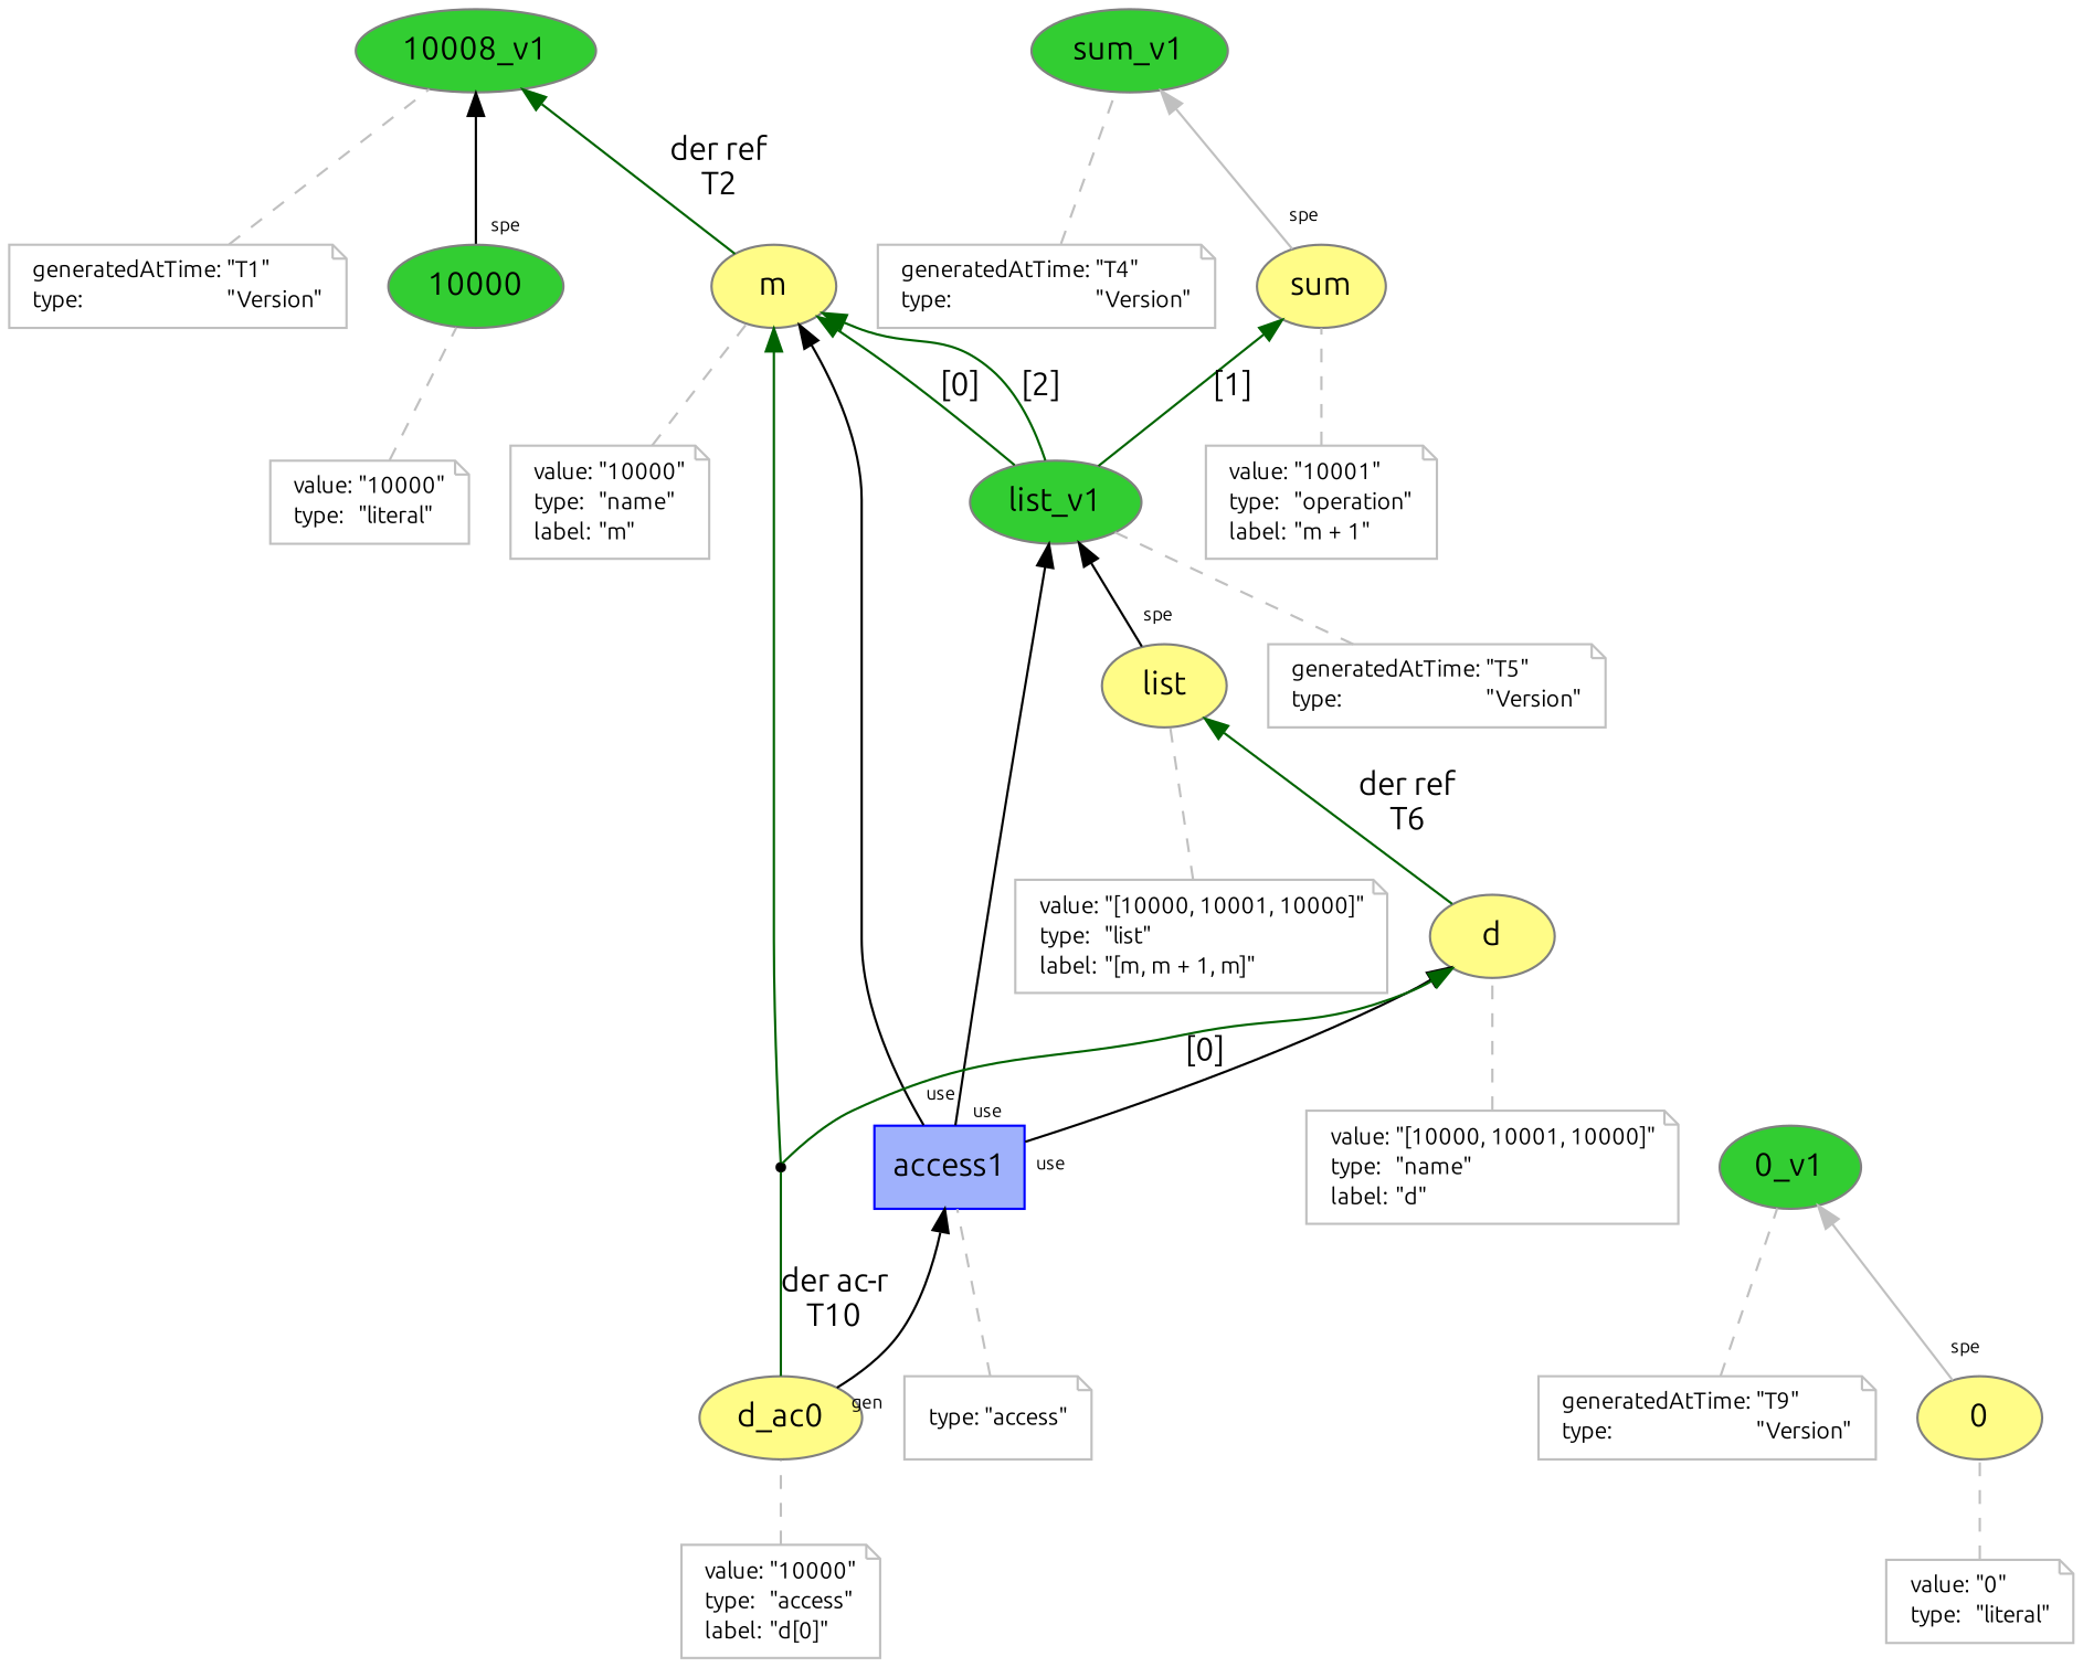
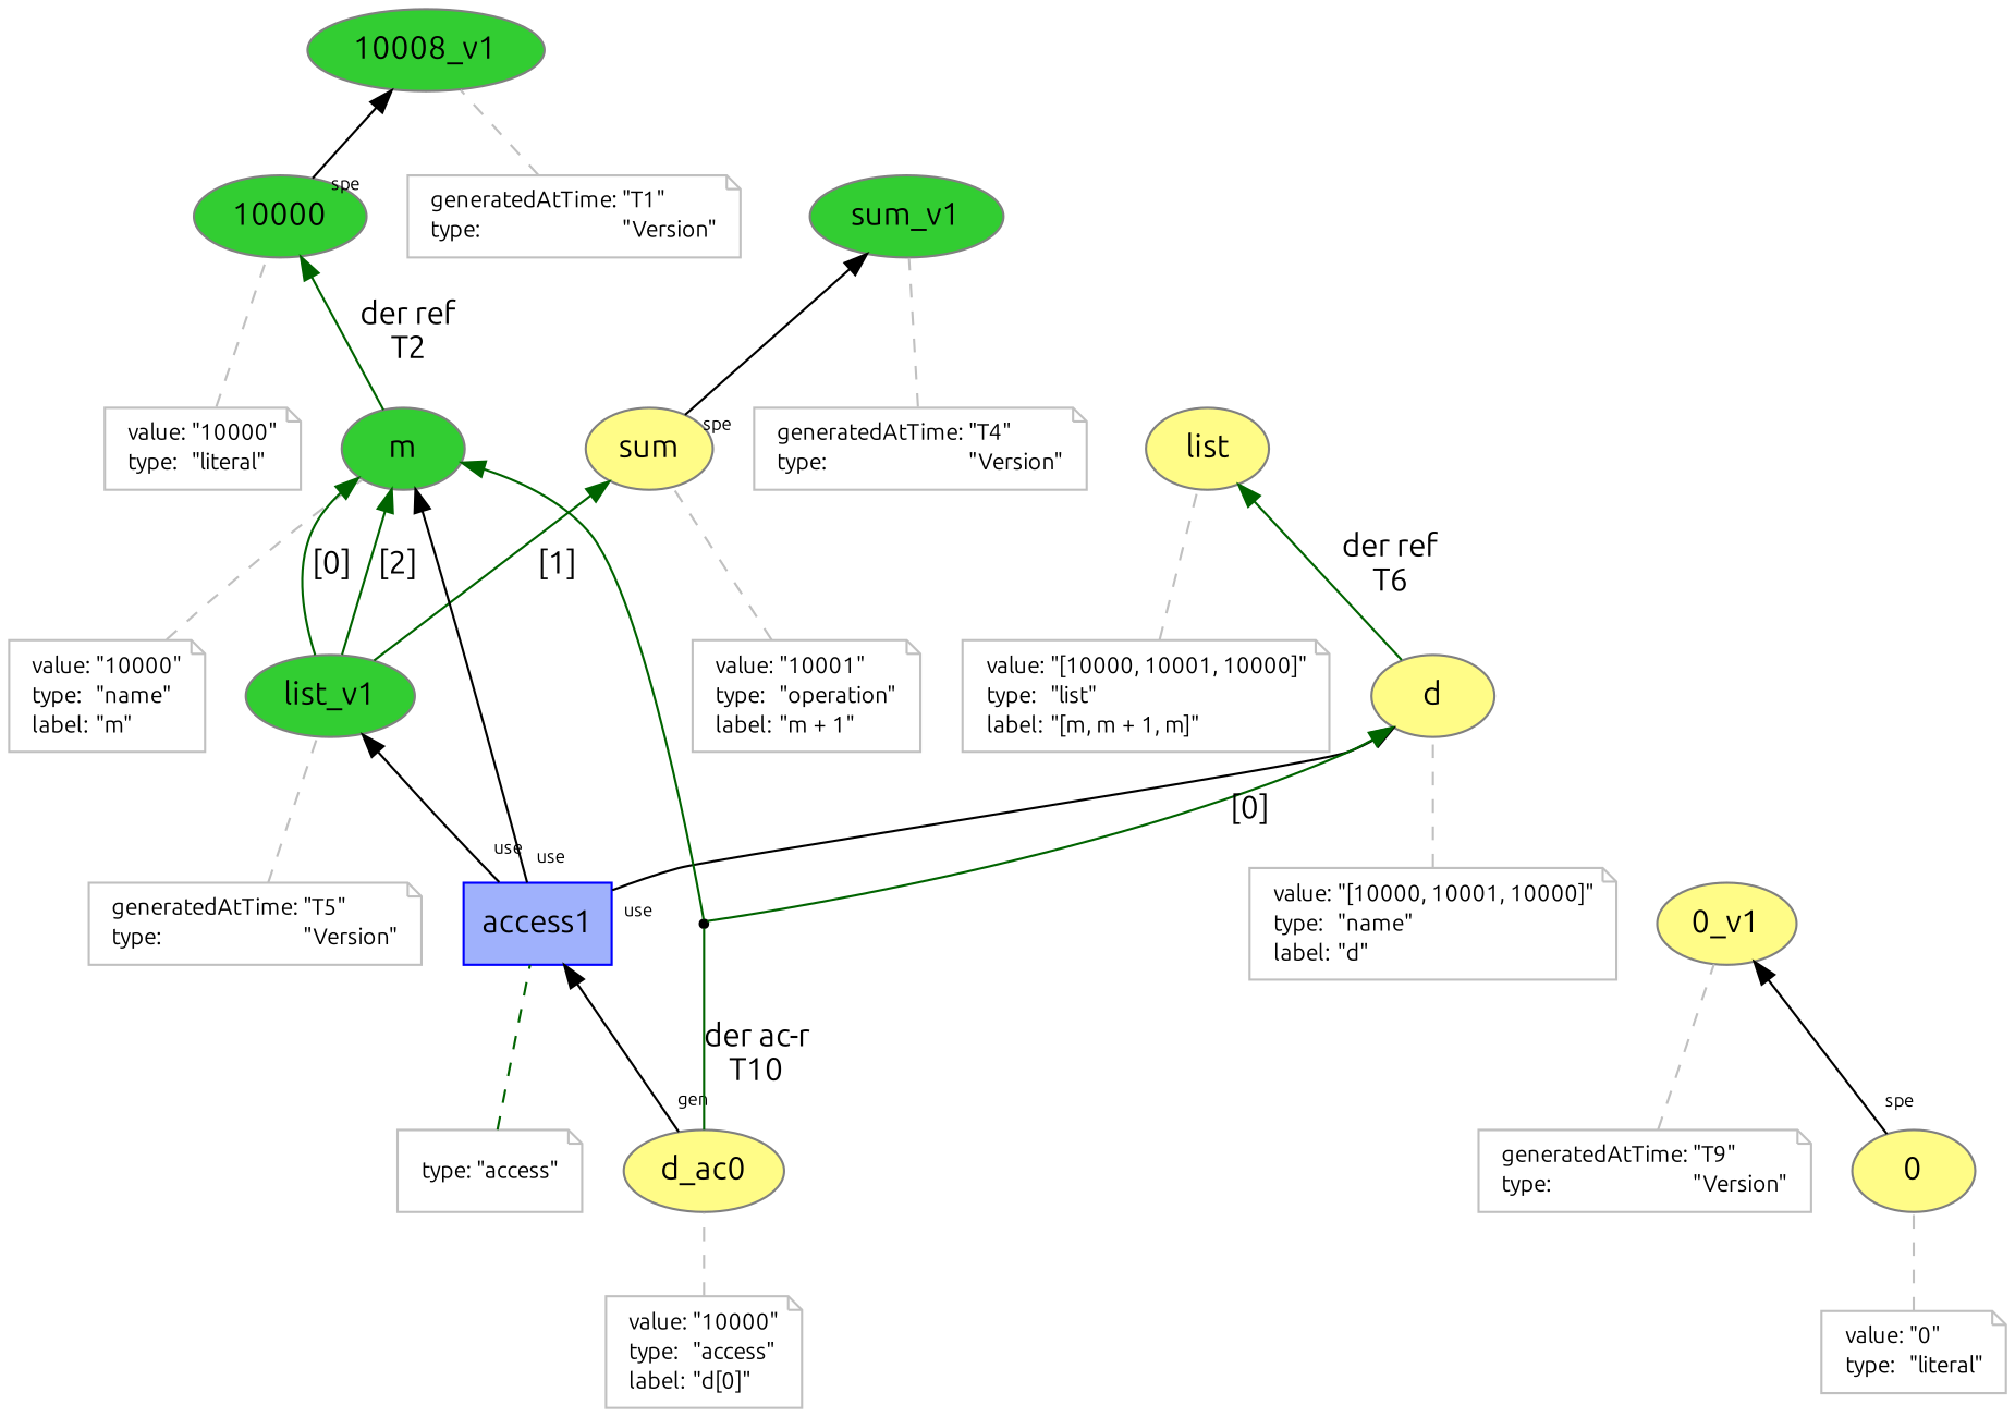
  digraph {
    fontname=Ubuntu
    rankdir=BT
    node [color=gray fontname=Ubuntu shape=note]
    edge [fontname=Ubuntu color=gray]
    n1 [color="#808080" fillcolor="#32CD32" label=10000 style=filled shape=""]
    n2 [color="#808080" fillcolor="#32CD32" label="10008_v1" style=filled shape=""]
    n3 [fontcolor=black fontsize=10 label=<<TABLE cellpadding="0" border="0"> 	<TR> 	    <TD align="left">value:</TD> 	    <TD align="left">&quot;10000&quot;</TD> 	</TR> 	<TR> 	    <TD align="left">type:</TD> 	    <TD align="left">&quot;literal&quot;</TD> 	</TR> </TABLE>>]
    n4 [fontcolor=black fontsize=10 label=<<TABLE cellpadding="0" border="0"> 	<TR> 	    <TD align="left">generatedAtTime:</TD> 	    <TD align="left">&quot;T1&quot;</TD> 	</TR> 	<TR> 	    <TD align="left">type:</TD> 	    <TD align="left">&quot;Version&quot;</TD> 	</TR> </TABLE>>]
-   n5 [color="#808080" fillcolor="#FFFC87" label=m style=filled shape=""]
+   n5 [color="#808080" fillcolor="#32CD32" label=m style=filled shape=""]
    n6 [fontcolor=black fontsize=10 label=<<TABLE cellpadding="0" border="0"> 	<TR> 	    <TD align="left">value:</TD> 	    <TD align="left">&quot;10000&quot;</TD> 	</TR> 	<TR> 	    <TD align="left">type:</TD> 	    <TD align="left">&quot;name&quot;</TD> 	</TR> 	<TR> 	    <TD align="left">label:</TD> 	    <TD align="left">&quot;m&quot;</TD> 	</TR> </TABLE>>]
    n7 [color="#808080" fillcolor="#FFFC87" label=sum style=filled shape=""]
    n8 [color="#808080" fillcolor="#32CD32" label=sum_v1 style=filled shape=""]
    n9 [fontcolor=black fontsize=10 label=<<TABLE cellpadding="0" border="0"> 	<TR> 	    <TD align="left">value:</TD> 	    <TD align="left">&quot;10001&quot;</TD> 	</TR> 	<TR> 	    <TD align="left">type:</TD> 	    <TD align="left">&quot;operation&quot;</TD> 	</TR> 	<TR> 	    <TD align="left">label:</TD> 	    <TD align="left">&quot;m + 1&quot;</TD> 	</TR> </TABLE>>]
    n10 [fontcolor=black fontsize=10 label=<<TABLE cellpadding="0" border="0"> 	<TR> 	    <TD align="left">generatedAtTime:</TD> 	    <TD align="left">&quot;T4&quot;</TD> 	</TR> 	<TR> 	    <TD align="left">type:</TD> 	    <TD align="left">&quot;Version&quot;</TD> 	</TR> </TABLE>>]
    n11 [color="#808080" fillcolor="#FFFC87" label=list style=filled shape=""]
    n12 [color="#808080" fillcolor="#32CD32" label=list_v1 style=filled shape=""]
    n13 [fontcolor=black fontsize=10 label=<<TABLE cellpadding="0" border="0"> 	<TR> 	    <TD align="left">value:</TD> 	    <TD align="left">&quot;[10000, 10001, 10000]&quot;</TD> 	</TR> 	<TR> 	    <TD align="left">type:</TD> 	    <TD align="left">&quot;list&quot;</TD> 	</TR> 	<TR> 	    <TD align="left">label:</TD> 	    <TD align="left">&quot;[m, m + 1, m]&quot;</TD> 	</TR> </TABLE>>]
    n14 [fontcolor=black fontsize=10 label=<<TABLE cellpadding="0" border="0"> 	<TR> 	    <TD align="left">generatedAtTime:</TD> 	    <TD align="left">&quot;T5&quot;</TD> 	</TR> 	<TR> 	    <TD align="left">type:</TD> 	    <TD align="left">&quot;Version&quot;</TD> 	</TR> </TABLE>>]
    n15 [color="#808080" fillcolor="#FFFC87" label=d style=filled shape=""]
    n16 [fontcolor=black fontsize=10 label=<<TABLE cellpadding="0" border="0"> 	<TR> 	    <TD align="left">value:</TD> 	    <TD align="left">&quot;[10000, 10001, 10000]&quot;</TD> 	</TR> 	<TR> 	    <TD align="left">type:</TD> 	    <TD align="left">&quot;name&quot;</TD> 	</TR> 	<TR> 	    <TD align="left">label:</TD> 	    <TD align="left">&quot;d&quot;</TD> 	</TR> </TABLE>>]
    n17 [color="#808080" fillcolor="#FFFC87" label=0 style=filled shape=""]
-   n18 [color="#808080" fillcolor="#32CD32" label="0_v1" style=filled shape=""]
+   n18 [color="#808080" fillcolor="#FFFC87" label="0_v1" style=filled shape=""]
    n19 [fontcolor=black fontsize=10 label=<<TABLE cellpadding="0" border="0"> 	<TR> 	    <TD align="left">value:</TD> 	    <TD align="left">&quot;0&quot;</TD> 	</TR> 	<TR> 	    <TD align="left">type:</TD> 	    <TD align="left">&quot;literal&quot;</TD> 	</TR> </TABLE>>]
    n20 [fontcolor=black fontsize=10 label=<<TABLE cellpadding="0" border="0"> 	<TR> 	    <TD align="left">generatedAtTime:</TD> 	    <TD align="left">&quot;T9&quot;</TD> 	</TR> 	<TR> 	    <TD align="left">type:</TD> 	    <TD align="left">&quot;Version&quot;</TD> 	</TR> </TABLE>>]
    n21 [color="#808080" fillcolor="#FFFC87" label=d_ac0 style=filled shape=""]
    n22 [color="#0000FF" fillcolor="#9FB1FC" label=access1 shape=polygon sides=4 style=filled]
    bn0 [shape=point color=""]
    n24 [fontcolor=black fontsize=10 label=<<TABLE cellpadding="0" border="0"> 	<TR> 	    <TD align="left">value:</TD> 	    <TD align="left">&quot;10000&quot;</TD> 	</TR> 	<TR> 	    <TD align="left">type:</TD> 	    <TD align="left">&quot;access&quot;</TD> 	</TR> 	<TR> 	    <TD align="left">label:</TD> 	    <TD align="left">&quot;d[0]&quot;</TD> 	</TR> </TABLE>>]
    n25 [fontcolor=black fontsize=10 label=<<TABLE cellpadding="0" border="0"> 	<TR> 	    <TD align="left">type:</TD> 	    <TD align="left">&quot;access&quot;</TD> 	</TR> </TABLE>>]
    n1 -> n2 [labelangle=60.0 labeldistance=1.5 labelfontsize=8 rotation=20 taillabel=spe color=""]
    n3 -> n1 [arrowhead=none style=dashed]
    n4 -> n2 [arrowhead=none style=dashed]
-   n5 -> n2 [color=darkgreen label="der ref\nT2" labelangle=60.0 labeldistance=1.5 labelfontsize=8 rotation=20]
+   n5 -> n1 [color=darkgreen label="der ref\nT2" labelangle=60.0 labeldistance=1.5 labelfontsize=8 rotation=20]
    n6 -> n5 [arrowhead=none style=dashed]
-   n7 -> n8 [labelangle=60.0 labeldistance=1.5 labelfontsize=8 rotation=20 taillabel=spe]
+   n7 -> n8 [labelangle=60.0 labeldistance=1.5 labelfontsize=8 rotation=20 taillabel=spe color=""]
    n9 -> n7 [arrowhead=none style=dashed]
    n10 -> n8 [arrowhead=none style=dashed]
-   n11 -> n12 [labelangle=60.0 labeldistance=1.5 labelfontsize=8 rotation=20 taillabel=spe color=""]
    n12 -> n5 [color=darkgreen label="[0]" labelangle=60.0 labeldistance=1.5 labelfontsize=8 rotation=20]
    n12 -> n5 [color=darkgreen label="[2]" labelangle=60.0 labeldistance=1.5 labelfontsize=8 rotation=20]
    n12 -> n7 [color=darkgreen label="[1]" labelangle=60.0 labeldistance=1.5 labelfontsize=8 rotation=20]
    n13 -> n11 [arrowhead=none style=dashed]
    n14 -> n12 [arrowhead=none style=dashed]
    n15 -> n11 [color=darkgreen label="der ref\nT6" labelangle=60.0 labeldistance=1.5 labelfontsize=8 rotation=20]
    n16 -> n15 [arrowhead=none style=dashed]
-   n17 -> n18 [labelangle=60.0 labeldistance=1.5 labelfontsize=8 rotation=20 taillabel=spe]
+   n17 -> n18 [labelangle=60.0 labeldistance=1.5 labelfontsize=8 rotation=20 taillabel=spe color=""]
    n19 -> n17 [arrowhead=none style=dashed]
    n20 -> n18 [arrowhead=none style=dashed]
    n21 -> n22 [labelangle=60.0 labeldistance=1.5 labelfontsize=8 rotation=20 taillabel=gen color=""]
    n21 -> bn0 [arrowhead=none color=darkgreen label="der ac-r\nT10"]
    n22 -> n5 [labelangle=60.0 labeldistance=1.5 labelfontsize=8 rotation=20 taillabel=use color=""]
    n22 -> n12 [labelangle=60.0 labeldistance=1.5 labelfontsize=8 rotation=20 taillabel=use color=""]
    n22 -> n15 [labelangle=60.0 labeldistance=1.5 labelfontsize=8 rotation=20 taillabel=use color=""]
    bn0 -> n5 [color=darkgreen]
    bn0 -> n15 [color=darkgreen label="[0]" labelangle=60.0 labeldistance=1.5 labelfontsize=8 rotation=20]
    n24 -> n21 [arrowhead=none style=dashed]
-   n25 -> n22 [arrowhead=none style=dashed]
+   n25 -> n22 [arrowhead=none color=darkgreen style=dashed]
  }
